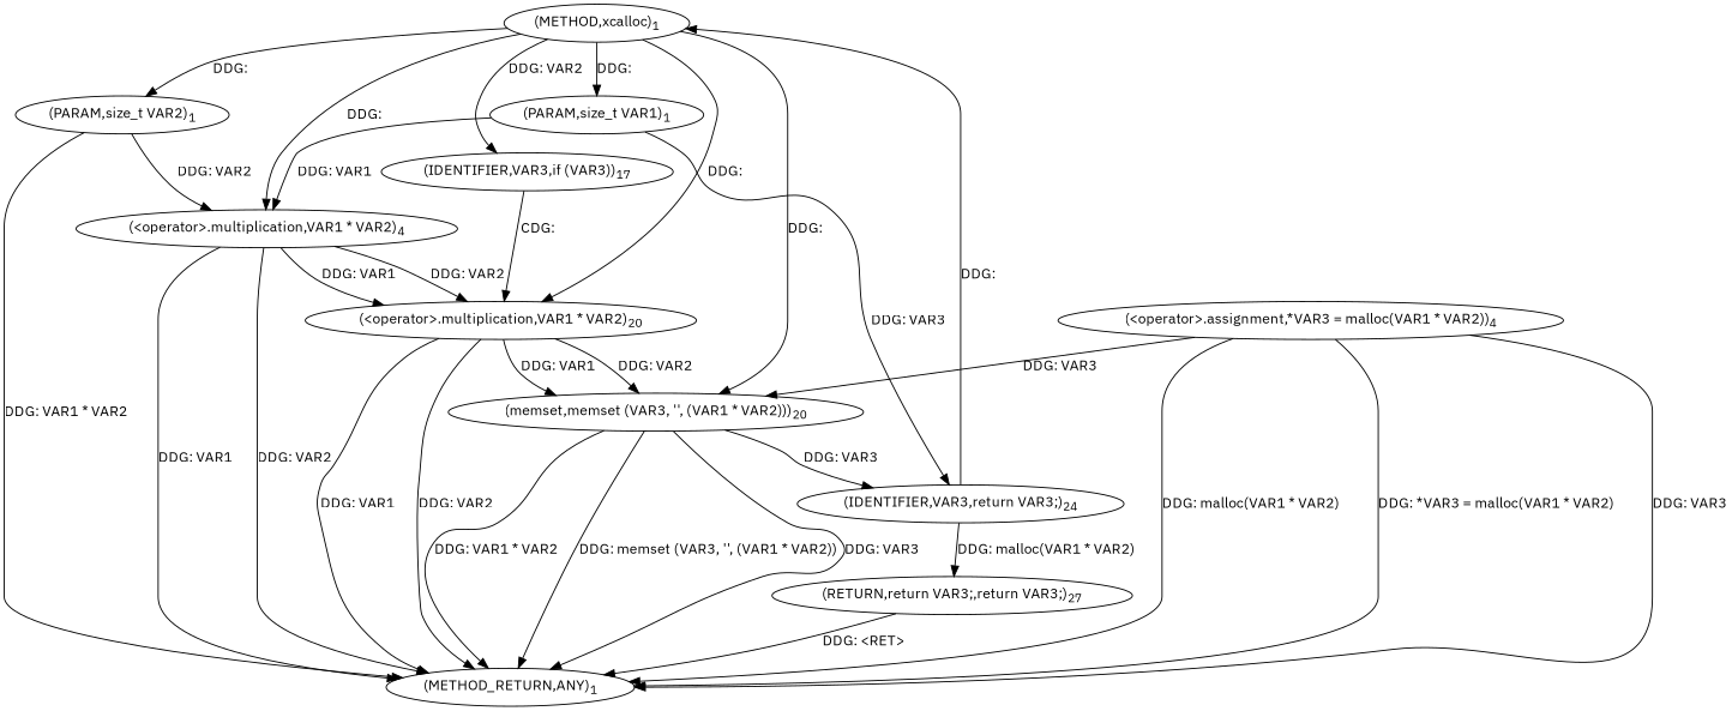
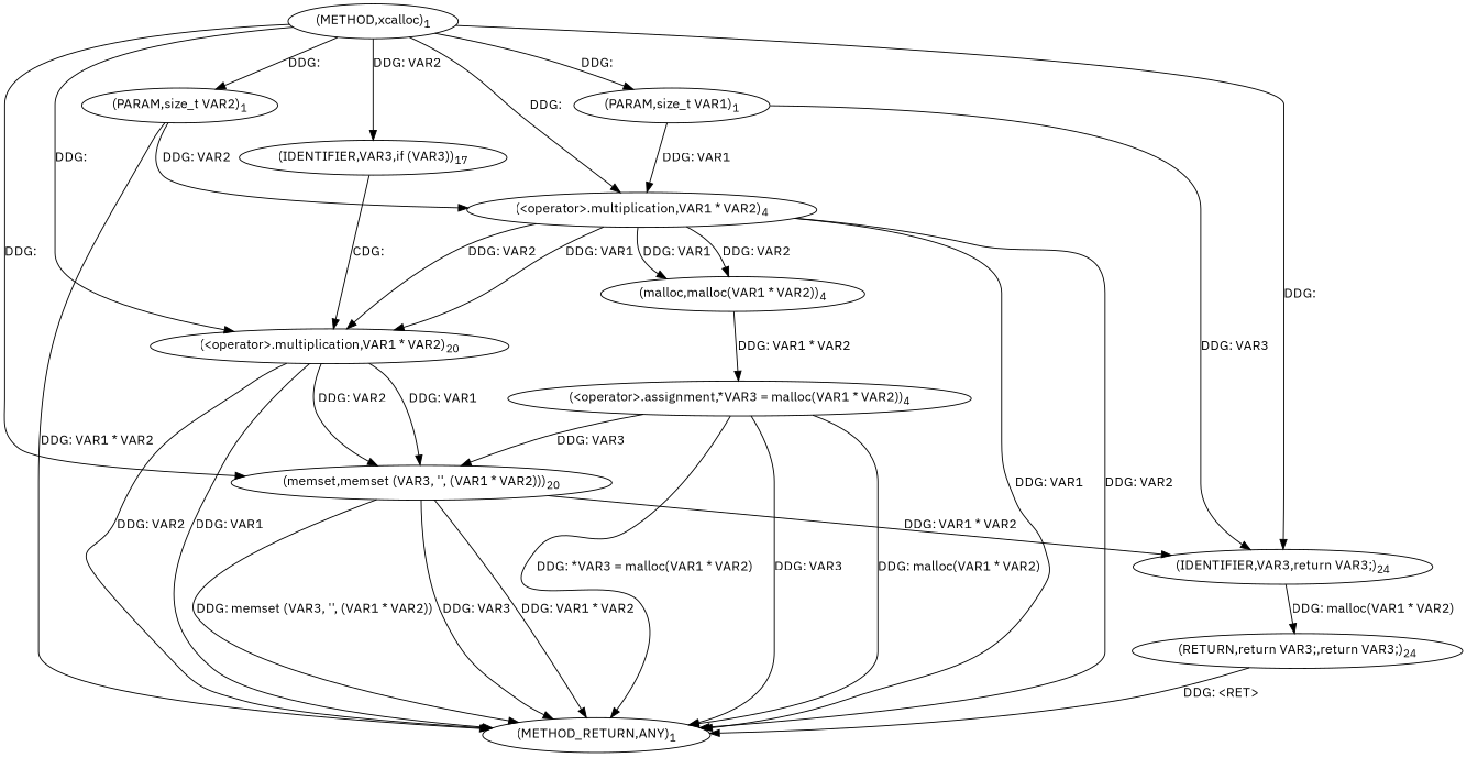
  digraph {
    fontname="IBM Plex Sans"
    node [fontname="IBM Plex Sans"]
    edge [fontname="IBM Plex Sans"]
    n1 [label=<(METHOD,xcalloc)<SUB>1</SUB>>]
    n2 [label=<(PARAM,size_t VAR1)<SUB>1</SUB>>]
    n3 [label=<(PARAM,size_t VAR2)<SUB>1</SUB>>]
    n4 [label=<(IDENTIFIER,VAR3,if (VAR3))<SUB>17</SUB>>]
    n5 [label=<(IDENTIFIER,VAR3,return VAR3;)<SUB>24</SUB>>]
    n6 [label=<(memset,memset (VAR3, '', (VAR1 * VAR2)))<SUB>20</SUB>>]
    n7 [label=<(&lt;operator&gt;.multiplication,VAR1 * VAR2)<SUB>4</SUB>>]
    n8 [label=<(&lt;operator&gt;.multiplication,VAR1 * VAR2)<SUB>20</SUB>>]
    n9 [label=<(METHOD_RETURN,ANY)<SUB>1</SUB>>]
-   n10 [label=<(RETURN,return VAR3;,return VAR3;)<SUB>27</SUB>>]
+   n10 [label=<(RETURN,return VAR3;,return VAR3;)<SUB>24</SUB>>]
+   n11 [label=<(malloc,malloc(VAR1 * VAR2))<SUB>4</SUB>>]
    n12 [label=<(&lt;operator&gt;.assignment,*VAR3 = malloc(VAR1 * VAR2))<SUB>4</SUB>>]
    n1 -> n2 [label="DDG: "]
    n1 -> n3 [label="DDG: "]
    n1 -> n4 [label="DDG: VAR2"]
-   n5 -> n1 [label="DDG: "]
+   n1 -> n5 [label="DDG: "]
    n1 -> n6 [label="DDG: "]
    n1 -> n7 [label="DDG: "]
    n1 -> n8 [label="DDG: "]
    n2 -> n5 [label="DDG: VAR3"]
    n2 -> n7 [label="DDG: VAR1"]
    n3 -> n7 [label="DDG: VAR2"]
    n3 -> n9 [label="DDG: VAR1 * VAR2"]
    n4 -> n8 [label="CDG: "]
    n5 -> n10 [label="DDG: malloc(VAR1 * VAR2)"]
-   n6 -> n5 [label="DDG: VAR3"]
+   n6 -> n5 [label="DDG: VAR1 * VAR2"]
    n6 -> n9 [label="DDG: VAR3"]
    n6 -> n9 [label="DDG: VAR1 * VAR2"]
    n6 -> n9 [label="DDG: memset (VAR3, '', (VAR1 * VAR2))"]
    n7 -> n8 [label="DDG: VAR1"]
    n7 -> n8 [label="DDG: VAR2"]
    n7 -> n9 [label="DDG: VAR1"]
    n7 -> n9 [label="DDG: VAR2"]
+   n7 -> n11 [label="DDG: VAR1"]
+   n7 -> n11 [label="DDG: VAR2"]
    n8 -> n6 [label="DDG: VAR1"]
    n8 -> n6 [label="DDG: VAR2"]
    n8 -> n9 [label="DDG: VAR1"]
    n8 -> n9 [label="DDG: VAR2"]
    n10 -> n9 [label="DDG: &lt;RET&gt;"]
+   n11 -> n12 [label="DDG: VAR1 * VAR2"]
    n12 -> n6 [label="DDG: VAR3"]
    n12 -> n9 [label="DDG: VAR3"]
    n12 -> n9 [label="DDG: malloc(VAR1 * VAR2)"]
    n12 -> n9 [label="DDG: *VAR3 = malloc(VAR1 * VAR2)"]
  }
